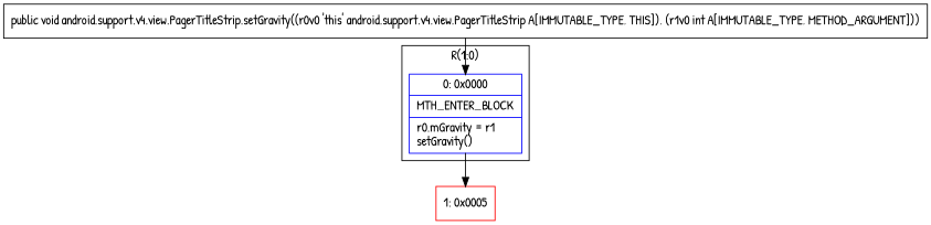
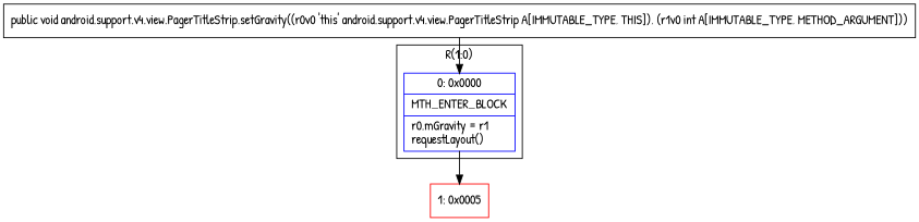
  digraph {
    fontname="Patrick Hand"
    node [shape=record fontname="Patrick Hand"]
    edge [fontname="Patrick Hand"]
-   n1 [color=blue label="{0\:\ 0x0000|MTH_ENTER_BLOCK\l|r0.mGravity = r1\lsetGravity()\l}"]
+   n1 [color=blue label="{0\:\ 0x0000|MTH_ENTER_BLOCK\l|r0.mGravity = r1\lrequestLayout()\l}"]
    n2 [color=red label="{1\:\ 0x0005}"]
    n3 [label="{public void android.support.v4.view.PagerTitleStrip.setGravity((r0v0 'this' android.support.v4.view.PagerTitleStrip A[IMMUTABLE_TYPE, THIS]), (r1v0 int A[IMMUTABLE_TYPE, METHOD_ARGUMENT])) }"]
    subgraph cluster_1 {
      label="R(1:0)"
      n1
    }
    n1 -> n2
    n3 -> n1
  }
